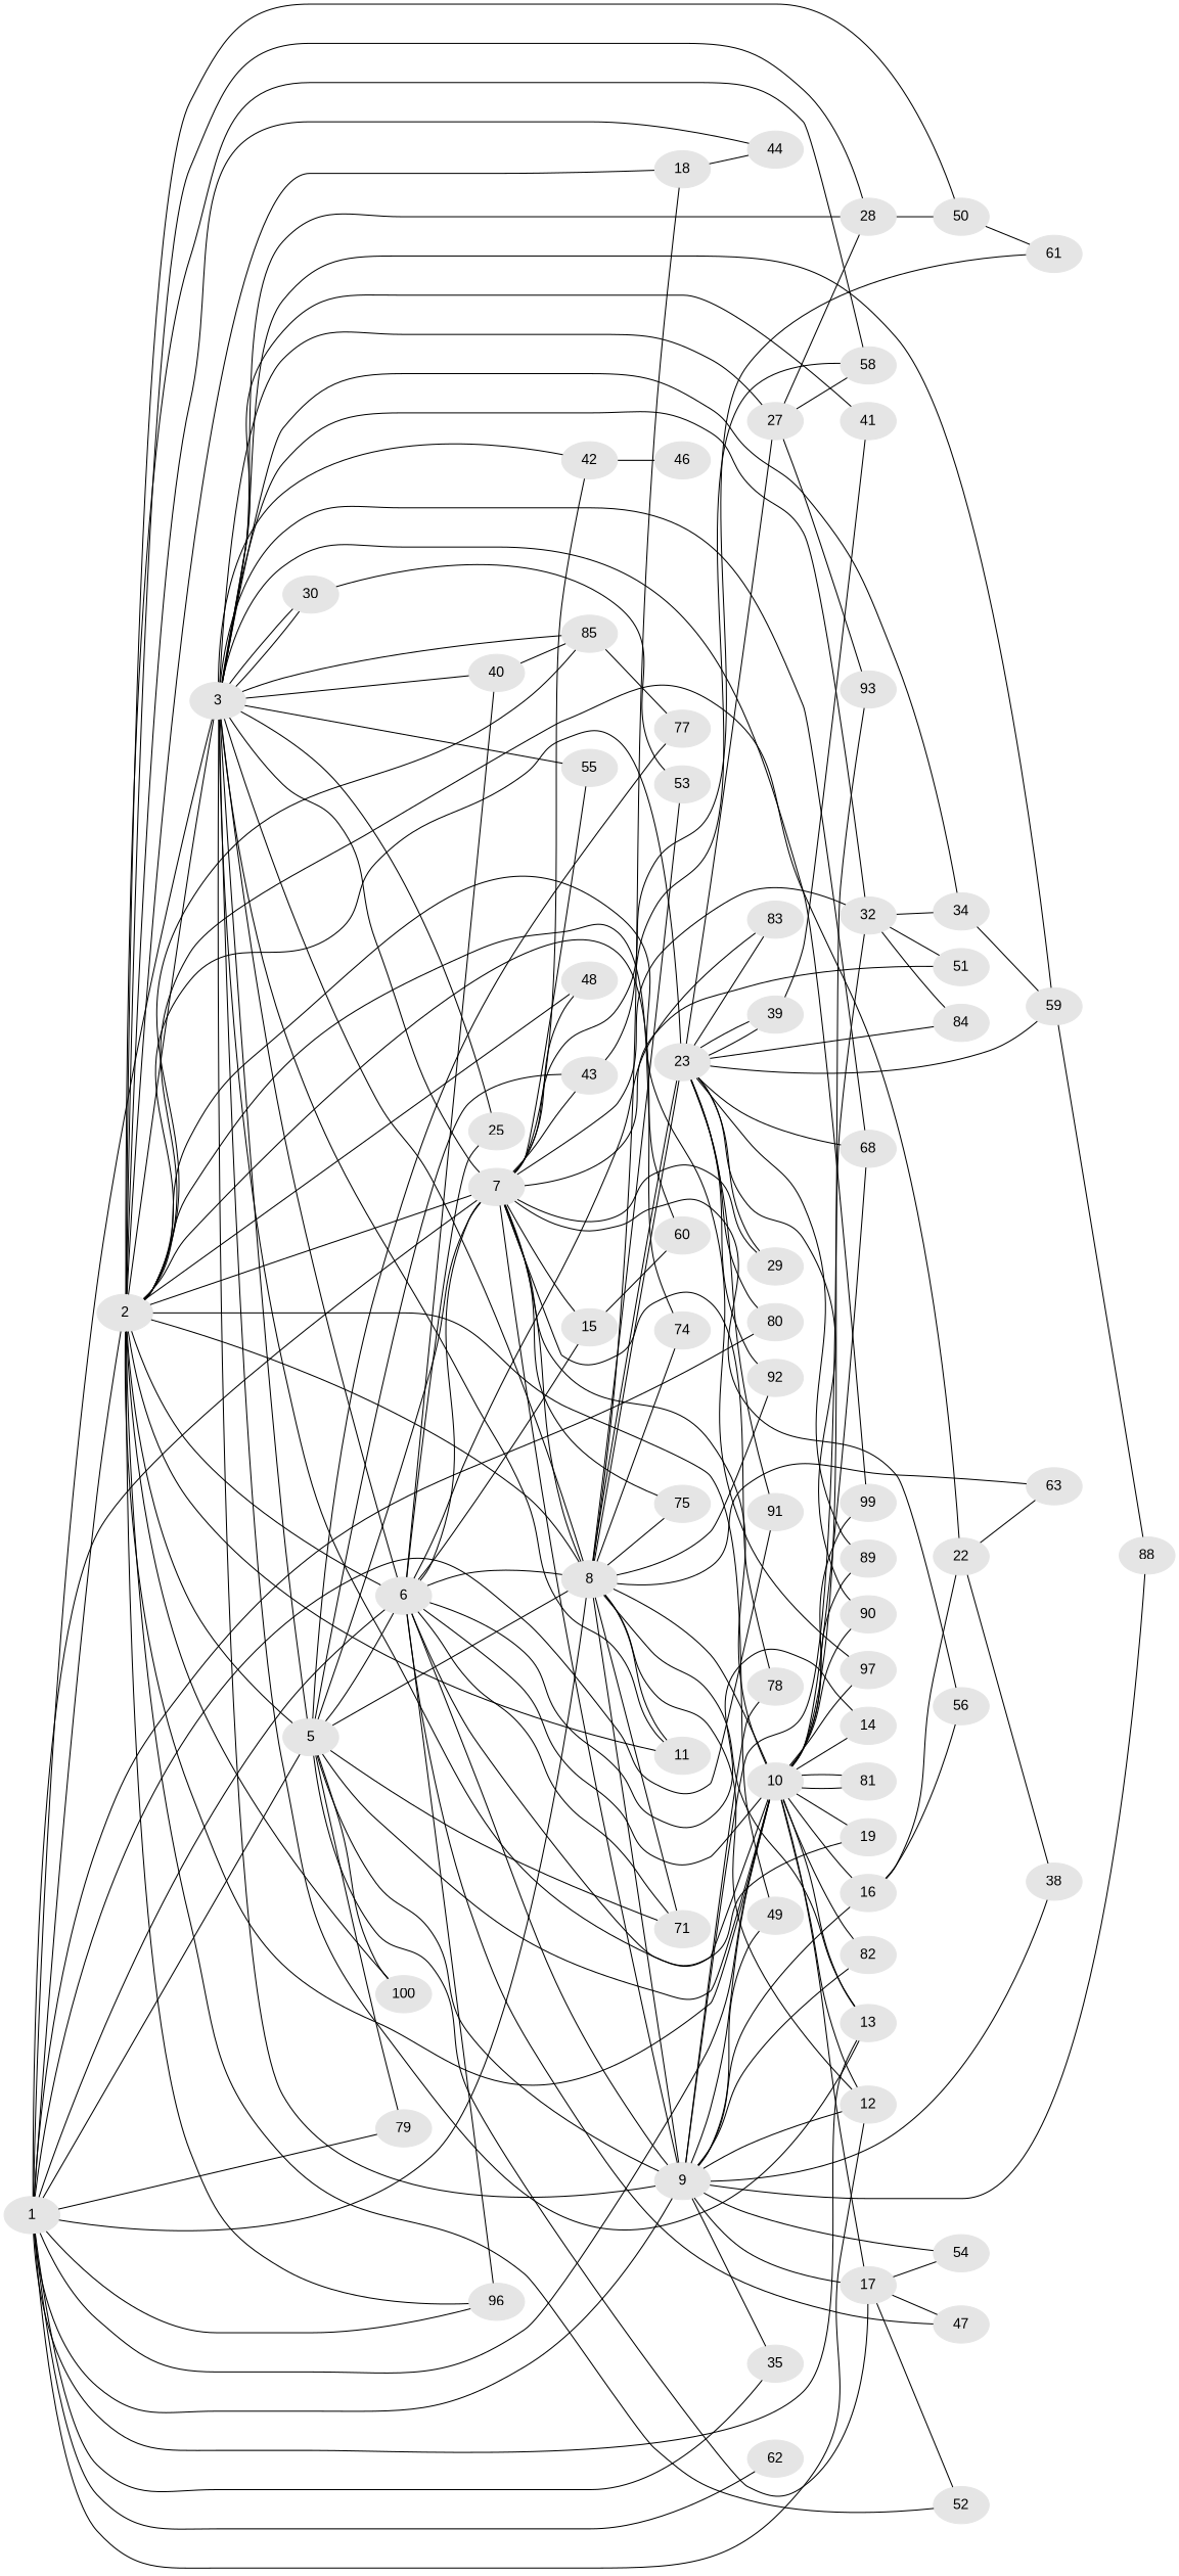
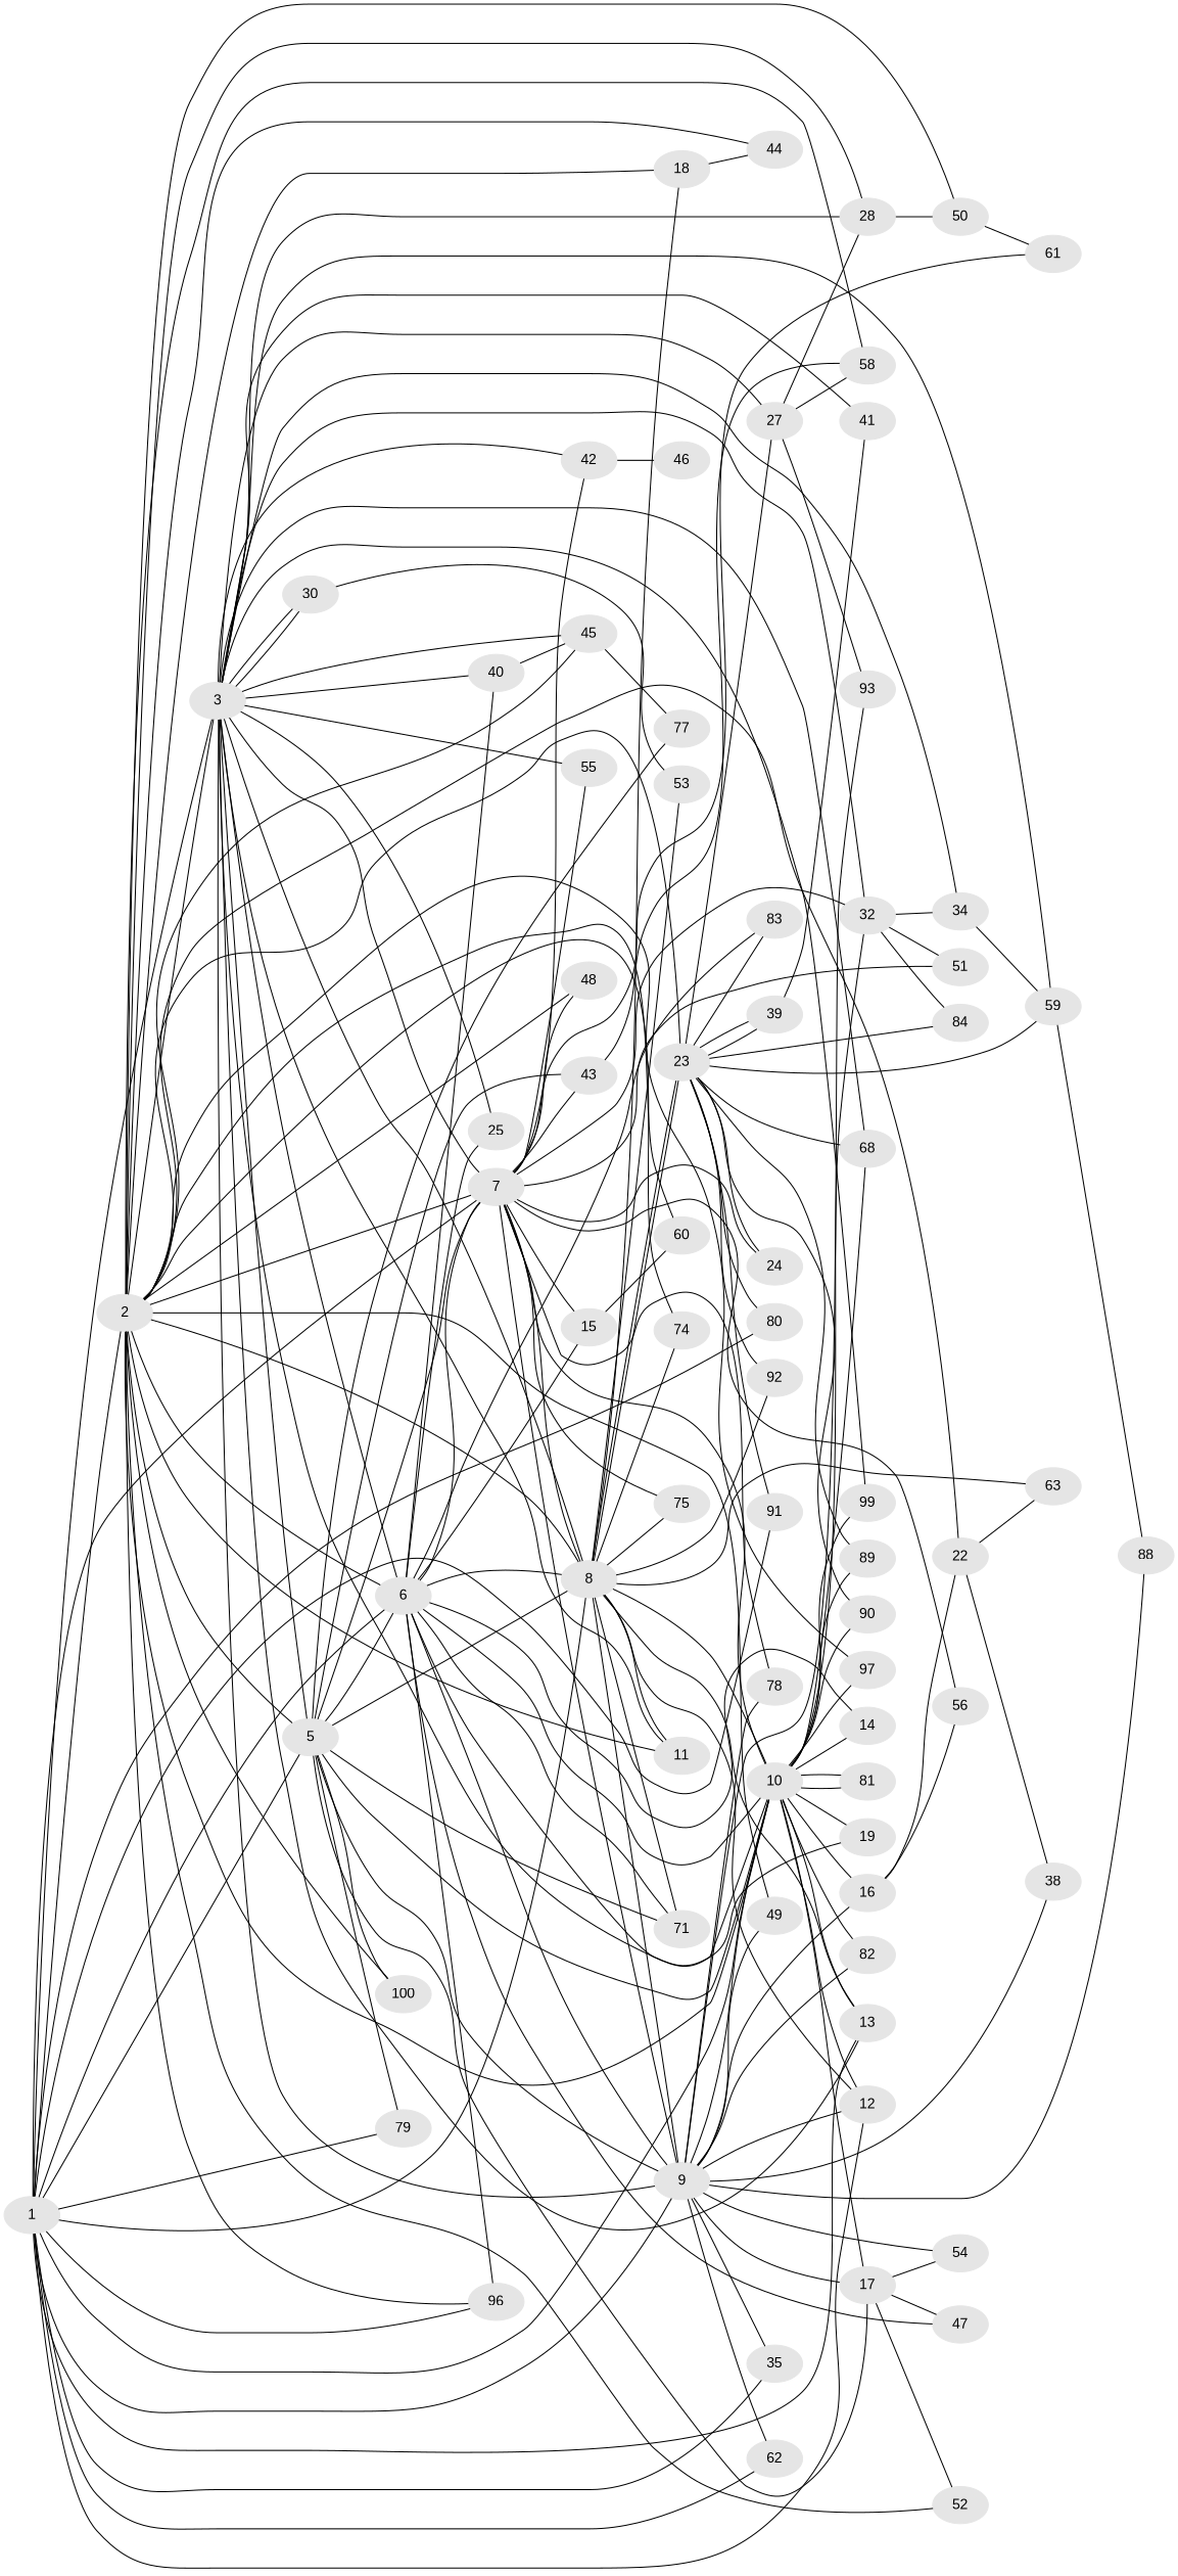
  graph {
    fontname="Liberation Sans"
    rankdir=LR
    node [color=gray90 fontname="Liberation Sans" style=filled]
    edge [fontname="Liberation Sans"]
    1 [super="+37"]
    2 [super="+4"]
    3 [super="+56"]
    5 [super="+94"]
    6 [super="+20"]
    7 [super="+33"]
    8 [super="+70"]
    9 [super="+66"]
    10 [super="+76"]
    12 [super="+64"]
    13 [super="+26"]
    35
    62
    79
    80
    91
    96
    11 [super="+21"]
    18 [super="+67"]
    22
    23 [super="+36"]
    28 [super="+72"]
    44
-   45 [super="+85" label=85]
+   45 [super="+85"]
    48
    49
    50
    52
    58 [super="+86"]
    60
    74
    97
    100
    25
    27 [super="+73"]
    30
    32 [super="+69"]
    34
    40
    41
    42
    55
    59 [super="+65"]
    68 [super="+87"]
    99
    17 [super="+31"]
    43
    71 [super="+98"]
    77
    14
    15
    19
    47
    83
-   29
+   29 [label=24]
    51
    n57 [label=56]
    61
    75
    78
    53
    63
    92 [super="+95"]
    16 [super="+24"]
    38
    54
    82
    88
    93
    81
    89
    90
    39
    84
    46
    1 -- 2 [weight=2]
    1 -- 3
    1 -- 5
    1 -- 6
    1 -- 7
    1 -- 8
    1 -- 9
    1 -- 10
    1 -- 12
    1 -- 13
    1 -- 35
    1 -- 62
    1 -- 79
    1 -- 80
    1 -- 91
    1 -- 96
    2 -- 3 [weight=2]
    2 -- 5 [weight=3]
    2 -- 6 [weight=2]
    2 -- 7 [weight=3]
    2 -- 8 [weight=3]
    2 -- 10 [weight=2]
    2 -- 96 [weight=2]
    2 -- 11
    2 -- 18
    2 -- 22
    2 -- 23
    2 -- 28
    2 -- 44
    2 -- 45
    2 -- 48
    2 -- 49
    2 -- 50
    2 -- 52
    2 -- 58
    2 -- 60
    2 -- 74
    2 -- 97
    2 -- 100
    3 -- 5 [weight=2]
    3 -- 6
    3 -- 7
    3 -- 8
    3 -- 9
    3 -- 10
    3 -- 13
    3 -- 11
    3 -- 28
    3 -- 45
    3 -- 25
    3 -- 27 [weight=2]
    3 -- 30
    3 -- 30
    3 -- 32
    3 -- 34
    3 -- 40
    3 -- 41
    3 -- 42
    3 -- 55
    3 -- 59
    3 -- 68
    3 -- 99
    5 -- 6
    5 -- 7
    5 -- 8
    5 -- 9
    5 -- 10
    5 -- 79
    5 -- 100
    5 -- 17
    5 -- 43
    5 -- 71
    5 -- 77
    6 -- 7
    6 -- 8 [weight=2]
    6 -- 9
    6 -- 10
    6 -- 96
    6 -- 25
    6 -- 40
    6 -- 71
    6 -- 14
    6 -- 15
    6 -- 19
    6 -- 47
    6 -- 83
    7 -- 8
    7 -- 9
    7 -- 10
    7 -- 48
    7 -- 32
    7 -- 42
    7 -- 55
    7 -- 43
    7 -- 15
    7 -- 29
    7 -- 51
    7 -- n57
    7 -- 61
    7 -- 75
    7 -- 78
    8 -- 9
    8 -- 10
    8 -- 12
    8 -- 13
    8 -- 11
    8 -- 18 [weight=2]
    8 -- 23
    8 -- 23
    8 -- 74
    8 -- 71
    8 -- 75
    8 -- 53
    8 -- 63
    8 -- 92
    9 -- 10 [weight=2]
    9 -- 12
    9 -- 35
+   9 -- 62
    9 -- 49
    9 -- 17
    9 -- 78
    9 -- 16 [weight=2]
    9 -- 38
    9 -- 54
    9 -- 82
    9 -- 88
    9 -- 93
    10 -- 12
    10 -- 13
    10 -- 97
    10 -- 32
    10 -- 68
    10 -- 99
    10 -- 17
    10 -- 14
    10 -- 19
    10 -- 16
    10 -- 82
    10 -- 81
    10 -- 81
    10 -- 89
    10 -- 90
    18 -- 44
    22 -- 63
    22 -- 38
    23 -- 80
    23 -- 91
    23 -- 27
    23 -- 59
    23 -- 68
    23 -- 83
    23 -- 29
    23 -- 92
    23 -- 89
    23 -- 90
    23 -- 39
    23 -- 39
    23 -- 84
    28 -- 50
    45 -- 77
    50 -- 61
    27 -- 28
    27 -- 58
    27 -- 93
    30 -- 53
    32 -- 34
    32 -- 51
    32 -- 84
    34 -- 59
    40 -- 45
    42 -- 46
    59 -- 88
    17 -- 52
    17 -- 47
    17 -- 54
    43 -- 58
    15 -- 60
    16 -- 22
    16 -- n57
    39 -- 41
  }
